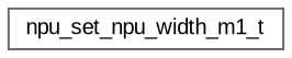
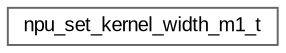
  digraph {
    rankdir=LR
    fontname="Liberation Sans"
-   n1 [color=grey40 fillcolor=white fontname="Liberation Sans" fontsize=10 height=0.2 label=npu_set_npu_width_m1_t shape=box style=filled width=0.4]
+   n1 [color=grey40 fillcolor=white fontname="Liberation Sans" fontsize=10 height=0.2 label=npu_set_kernel_width_m1_t shape=box style=filled width=0.4]
  }
